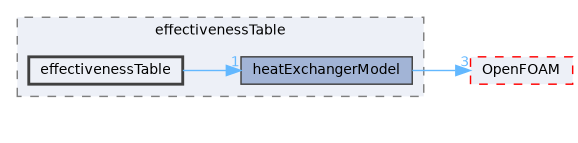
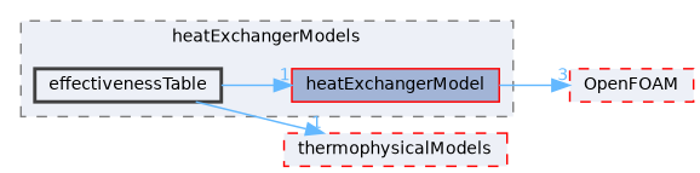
  digraph {
    compound=true
    rankdir=LR
    node [color=grey25 fillcolor="#edf0f7" fontname=Helvetica fontsize=10 shape=box style="filled,dashed"]
    edge [color=steelblue1 fontcolor=steelblue1 fontname=Helvetica fontsize=10 headlabel=1 labeldistance=1.5 labelfontname=Helvetica labelfontsize=10]
-   n1 [fillcolor="#a2b4d6" height=0.2 label=heatExchangerModel style=filled width=0.4]
+   n1 [color=red fillcolor="#a2b4d6" height=0.2 label=heatExchangerModel style=filled width=0.4]
    n2 [height=0.2 label=effectivenessTable style="filled,bold" width=0.4]
    n3 [color=red height=0.2 label=OpenFOAM width=0.4]
+   n4 [color=red height=0.2 label=thermophysicalModels width=0.4]
    subgraph cluster_1 {
      bgcolor="#edf0f7"
      fontname=Helvetica
      fontsize=10
-     label=effectivenessTable
+     label=heatExchangerModels
      pencolor=grey50
      style="filled,dashed"
      n1
      n2
    }
    n1 -> n3 [headlabel=3]
    n2 -> n1
+   n2 -> n4
  }
